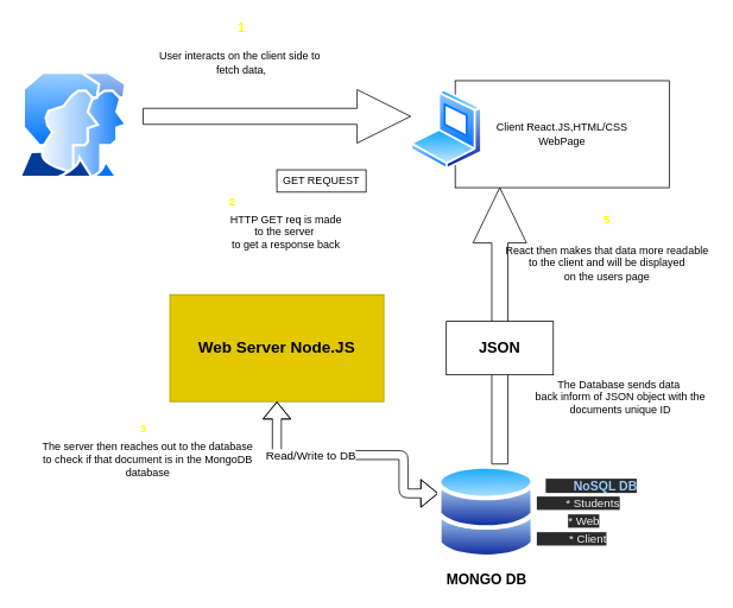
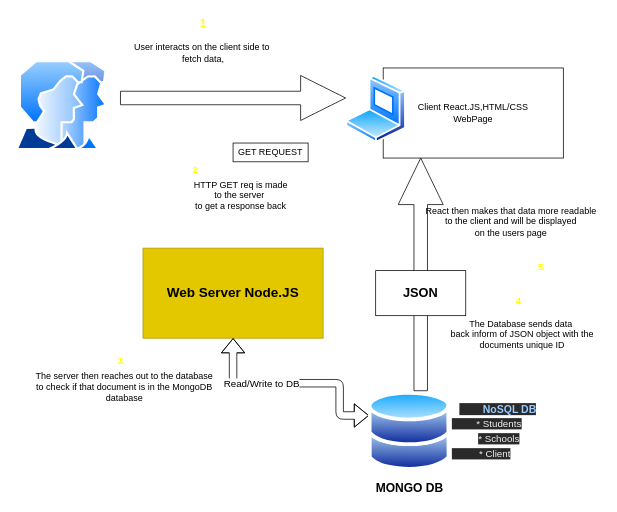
  <mxCell id="0" />
  <mxCell id="1" parent="0" />
  <mxCell id="2" value="" style="aspect=fixed;perimeter=ellipsePerimeter;html=1;align=center;shadow=0;dashed=0;spacingTop=3;image;image=img/lib/active_directory/user_accounts.svg;" vertex="1" parent="1"><mxGeometry x="20" y="80" width="123.71" height="120" as="geometry" /></mxCell>
  <mxCell id="3" value="&lt;span&gt;Client React.JS,HTML/CSS&lt;br&gt;&lt;/span&gt;WebPage" style="whiteSpace=wrap;html=1;" vertex="1" parent="1"><mxGeometry x="510" y="90" width="240" height="120" as="geometry" /></mxCell>
  <mxCell id="4" value="" style="aspect=fixed;perimeter=ellipsePerimeter;html=1;align=center;shadow=0;dashed=0;spacingTop=3;image;image=img/lib/active_directory/laptop_client.svg;" vertex="1" parent="1"><mxGeometry x="460" y="100" width="81" height="90" as="geometry" /></mxCell>
  <mxCell id="5" value="&lt;b&gt;&lt;font style=&quot;font-size: 18px&quot;&gt;Web Server Node.JS&lt;/font&gt;&lt;/b&gt;" style="whiteSpace=wrap;html=1;fillColor=#e3c800;strokeColor=#B09500;fontColor=#000000;" vertex="1" parent="1"><mxGeometry x="190" y="330" width="240" height="120" as="geometry" /></mxCell>
  <mxCell id="6" value="" style="edgeStyle=segmentEdgeStyle;endArrow=classic;html=1;fontSize=13;exitX=0.343;exitY=1;exitDx=0;exitDy=0;exitPerimeter=0;entryX=-0.009;entryY=0.677;entryDx=0;entryDy=0;entryPerimeter=0;shape=flexArrow;startArrow=block;" edge="1" parent="1"><mxGeometry width="50" height="50" relative="1" as="geometry"><mxPoint x="310.02" y="450" as="sourcePoint" /><mxPoint x="491.01" y="552.981" as="targetPoint" /><Array as="points"><mxPoint x="310" y="510" /><mxPoint x="452" y="510" /><mxPoint x="452" y="553" /></Array></mxGeometry></mxCell>
  <mxCell id="7" value="Read/Write to DB" style="edgeLabel;html=1;align=center;verticalAlign=middle;resizable=0;points=[];fontSize=13;" vertex="1" connectable="0" parent="6"><mxGeometry x="-0.31" relative="1" as="geometry"><mxPoint as="offset" /></mxGeometry></mxCell>
  <mxCell id="8" value="" style="aspect=fixed;perimeter=ellipsePerimeter;html=1;align=center;shadow=0;dashed=0;spacingTop=3;image;image=img/lib/active_directory/databases.svg;sketch=0;fontSize=13;" vertex="1" parent="1"><mxGeometry x="490" y="520" width="110" height="107.8" as="geometry" /></mxCell>
  <mxCell id="9" value="&lt;b style=&quot;color: rgb(240, 240, 240); font-family: helvetica; font-size: 14px; font-style: normal; letter-spacing: normal; text-align: center; text-indent: 0px; text-transform: none; word-spacing: 0px; background-color: rgb(42, 42, 42);&quot;&gt;&lt;font color=&quot;#99ccff&quot;&gt;&amp;nbsp; &amp;nbsp; &amp;nbsp; &amp;nbsp; NoSQL DB&lt;/font&gt;&lt;/b&gt;" style="text;whiteSpace=wrap;html=1;" vertex="1" parent="1"><mxGeometry x="610" y="530" width="130" height="30" as="geometry" /></mxCell>
  <mxCell id="10" value="&lt;span style=&quot;color: rgb(240, 240, 240); font-family: helvetica; font-size: 13px; font-style: normal; font-weight: 400; letter-spacing: normal; text-align: center; text-indent: 0px; text-transform: none; word-spacing: 0px; background-color: rgb(42, 42, 42); display: inline; float: none;&quot;&gt;&amp;nbsp; &amp;nbsp; &amp;nbsp; &amp;nbsp; &amp;nbsp;* Students&lt;/span&gt;" style="text;whiteSpace=wrap;html=1;" vertex="1" parent="1"><mxGeometry x="600" y="550" width="120" height="30" as="geometry" /></mxCell>
- <mxCell id="11" value="&lt;span style=&quot;color: rgb(240, 240, 240); font-family: helvetica; font-size: 13px; font-style: normal; font-weight: 400; letter-spacing: normal; text-align: center; text-indent: 0px; text-transform: none; word-spacing: 0px; background-color: rgb(42, 42, 42); display: inline; float: none;&quot;&gt;* Web&lt;/span&gt;" style="text;whiteSpace=wrap;html=1;" vertex="1" parent="1"><mxGeometry x="635" y="570" width="80" height="30" as="geometry" /></mxCell>
+ <mxCell id="11" value="&lt;span style=&quot;color: rgb(240, 240, 240); font-family: helvetica; font-size: 13px; font-style: normal; font-weight: 400; letter-spacing: normal; text-align: center; text-indent: 0px; text-transform: none; word-spacing: 0px; background-color: rgb(42, 42, 42); display: inline; float: none;&quot;&gt;* Schools&lt;/span&gt;" style="text;whiteSpace=wrap;html=1;" vertex="1" parent="1"><mxGeometry x="635" y="570" width="80" height="30" as="geometry" /></mxCell>
  <mxCell id="12" value="&lt;span style=&quot;color: rgb(240, 240, 240); font-family: helvetica; font-size: 13px; font-style: normal; font-weight: 400; letter-spacing: normal; text-align: center; text-indent: 0px; text-transform: none; word-spacing: 0px; background-color: rgb(42, 42, 42); display: inline; float: none;&quot;&gt;&amp;nbsp; &amp;nbsp; &amp;nbsp; &amp;nbsp; &amp;nbsp; * Client&lt;/span&gt;" style="text;whiteSpace=wrap;html=1;" vertex="1" parent="1"><mxGeometry x="600" y="590" width="120" height="30" as="geometry" /></mxCell>
  <mxCell id="13" value="" style="shape=singleArrow;direction=north;whiteSpace=wrap;html=1;strokeWidth=1;" vertex="1" parent="1"><mxGeometry x="530" y="210" width="60" height="310" as="geometry" /></mxCell>
  <mxCell id="14" value="&lt;b&gt;&lt;font style=&quot;font-size: 17px&quot;&gt;JSON&lt;/font&gt;&lt;/b&gt;" style="whiteSpace=wrap;html=1;" vertex="1" parent="1"><mxGeometry x="500" y="360" width="120" height="60" as="geometry" /></mxCell>
  <mxCell id="15" value="GET REQUEST" style="whiteSpace=wrap;html=1;" vertex="1" parent="1"><mxGeometry x="310" y="190" width="100" height="25" as="geometry" /></mxCell>
  <mxCell id="16" value="&lt;font style=&quot;font-size: 16px&quot;&gt;&lt;b&gt;MONGO DB&lt;/b&gt;&lt;/font&gt;" style="text;html=1;align=center;verticalAlign=middle;resizable=0;points=[];autosize=1;strokeColor=none;" vertex="1" parent="1"><mxGeometry x="490" y="640" width="110" height="20" as="geometry" /></mxCell>
  <mxCell id="17" value="" style="shape=singleArrow;whiteSpace=wrap;html=1;fillColor=none;" vertex="1" parent="1"><mxGeometry x="160" y="100" width="300" height="60" as="geometry" /></mxCell>
  <mxCell id="18" value="User interacts on the client side to&amp;nbsp;&lt;br&gt;fetch data," style="text;html=1;align=center;verticalAlign=middle;resizable=0;points=[];autosize=1;strokeColor=none;" vertex="1" parent="1"><mxGeometry x="170" y="55" width="200" height="30" as="geometry" /></mxCell>
  <mxCell id="19" value="&lt;font color=&quot;#ffff00&quot; size=&quot;1&quot;&gt;&lt;b style=&quot;font-size: 15px&quot;&gt;1&lt;/b&gt;&lt;/font&gt;" style="text;html=1;align=center;verticalAlign=middle;resizable=0;points=[];autosize=1;strokeColor=none;strokeWidth=3;" vertex="1" parent="1"><mxGeometry x="260" y="20" width="20" height="20" as="geometry" /></mxCell>
  <mxCell id="20" value="HTTP GET req is made&lt;br&gt;to the server&amp;nbsp;&lt;br&gt;to get a response back" style="text;html=1;align=center;verticalAlign=middle;resizable=0;points=[];autosize=1;strokeColor=none;" vertex="1" parent="1"><mxGeometry x="250" y="235" width="140" height="50" as="geometry" /></mxCell>
  <mxCell id="21" value="&lt;font style=&quot;font-size: 13px&quot; color=&quot;#ffff00&quot;&gt;&lt;b&gt;2&lt;/b&gt;&lt;/font&gt;" style="text;html=1;align=center;verticalAlign=middle;resizable=0;points=[];autosize=1;strokeColor=none;" vertex="1" parent="1"><mxGeometry x="250" y="215" width="20" height="20" as="geometry" /></mxCell>
  <mxCell id="22" value="The server then reaches out to the database&lt;br&gt;to check if that document is in the MongoDB &lt;br&gt;database" style="text;html=1;align=center;verticalAlign=middle;resizable=0;points=[];autosize=1;strokeColor=none;" vertex="1" parent="1"><mxGeometry x="40" y="490" width="250" height="50" as="geometry" /></mxCell>
  <mxCell id="23" value="&lt;b&gt;&lt;font style=&quot;font-size: 13px&quot; color=&quot;#ffff00&quot;&gt;3&lt;/font&gt;&lt;/b&gt;" style="text;html=1;align=center;verticalAlign=middle;resizable=0;points=[];autosize=1;strokeColor=none;" vertex="1" parent="1"><mxGeometry x="150" y="470" width="20" height="20" as="geometry" /></mxCell>
  <mxCell id="24" value="The Database sends data&amp;nbsp;&lt;br&gt;back inform of JSON object with the&lt;br&gt;documents unique ID" style="text;html=1;align=center;verticalAlign=middle;resizable=0;points=[];autosize=1;strokeColor=none;" vertex="1" parent="1"><mxGeometry x="590" y="420" width="210" height="50" as="geometry" /></mxCell>
+ <mxCell id="25" value="&lt;font style=&quot;font-size: 13px&quot; color=&quot;#ffff00&quot;&gt;&lt;b&gt;4&lt;/b&gt;&lt;/font&gt;" style="text;html=1;align=center;verticalAlign=middle;resizable=0;points=[];autosize=1;strokeColor=none;" vertex="1" parent="1"><mxGeometry x="680" y="390" width="20" height="20" as="geometry" /></mxCell>
  <mxCell id="26" value="React then makes that data more readable&lt;br&gt;to the client and will be displayed &lt;br&gt;on the users page" style="text;html=1;align=center;verticalAlign=middle;resizable=0;points=[];autosize=1;strokeColor=none;" vertex="1" parent="1"><mxGeometry x="560" y="270" width="240" height="50" as="geometry" /></mxCell>
- <mxCell id="27" value="&lt;b&gt;&lt;font style=&quot;font-size: 13px&quot; color=&quot;#ffff00&quot;&gt;5&lt;/font&gt;&lt;/b&gt;" style="text;html=1;align=center;verticalAlign=middle;resizable=0;points=[];autosize=1;strokeColor=none;" vertex="1" parent="1"><mxGeometry x="670" y="235" width="20" height="20" as="geometry" /></mxCell>
+ <mxCell id="27" value="&lt;b&gt;&lt;font style=&quot;font-size: 13px&quot; color=&quot;#ffff00&quot;&gt;5&lt;/font&gt;&lt;/b&gt;" style="text;html=1;align=center;verticalAlign=middle;resizable=0;points=[];autosize=1;strokeColor=none;" vertex="1" parent="1"><mxGeometry x="710" y="345" width="20" height="20" as="geometry" /></mxCell>
